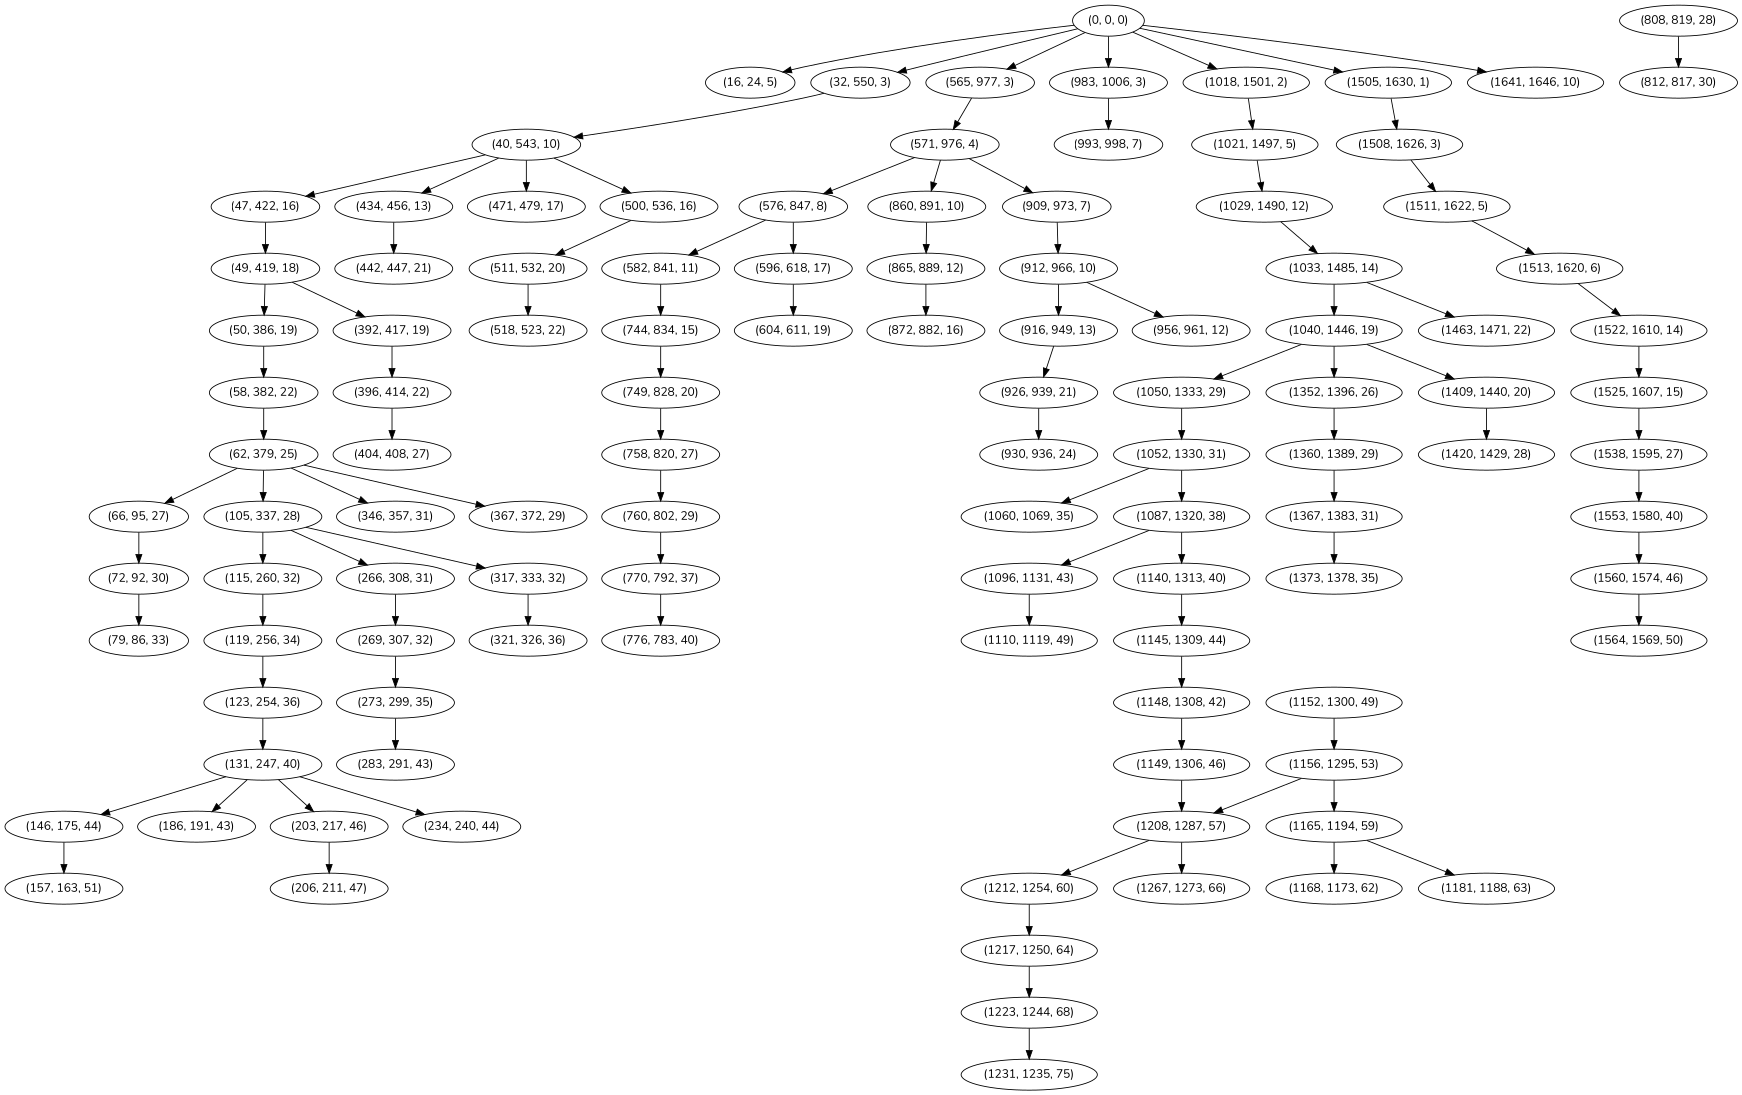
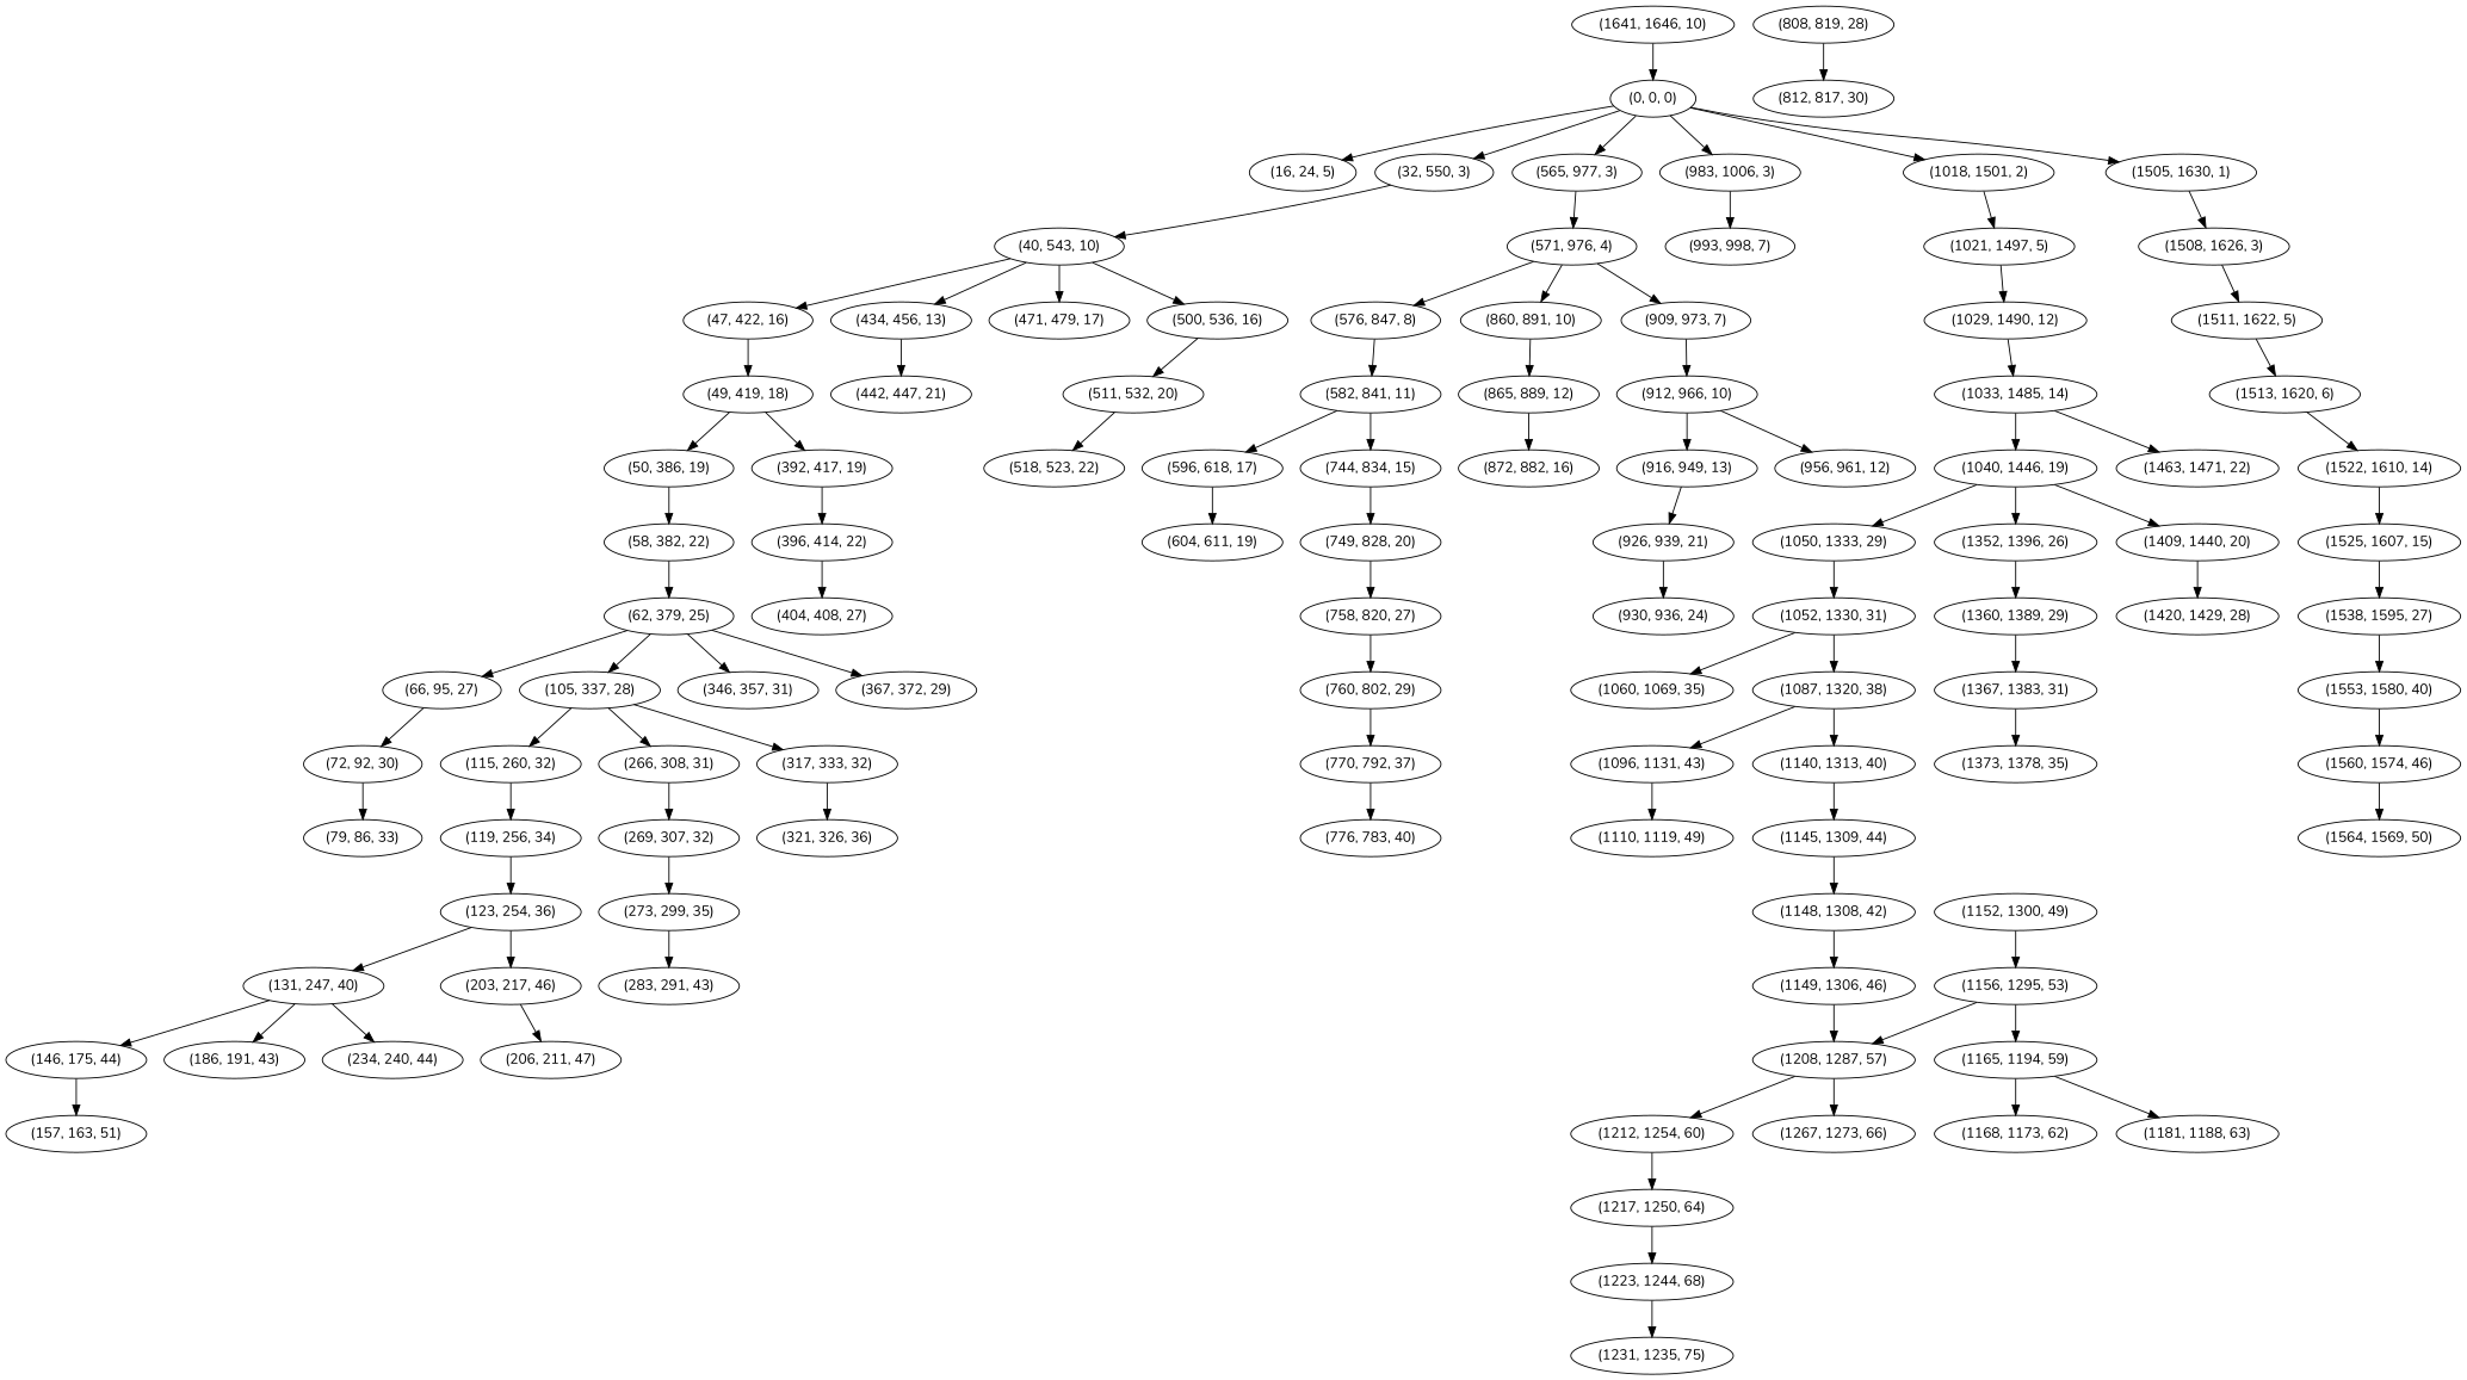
  digraph {
    fontname=Nunito
    node [fontname=Nunito]
    edge [fontname=Nunito]
    "(0, 0, 0)"
    "(16, 24, 5)"
    "(32, 550, 3)"
    "(565, 977, 3)"
    "(983, 1006, 3)"
    "(1018, 1501, 2)"
    "(1505, 1630, 1)"
    "(1641, 1646, 10)"
    "(40, 543, 10)"
    "(571, 976, 4)"
    "(993, 998, 7)"
    "(1021, 1497, 5)"
    "(1508, 1626, 3)"
    "(47, 422, 16)"
    "(434, 456, 13)"
    "(471, 479, 17)"
    "(500, 536, 16)"
    "(49, 419, 18)"
    "(442, 447, 21)"
    "(511, 532, 20)"
    "(50, 386, 19)"
    "(392, 417, 19)"
    "(58, 382, 22)"
    "(396, 414, 22)"
    "(62, 379, 25)"
    "(66, 95, 27)"
    "(105, 337, 28)"
    "(346, 357, 31)"
    "(367, 372, 29)"
    "(72, 92, 30)"
    "(115, 260, 32)"
    "(266, 308, 31)"
    "(317, 333, 32)"
    "(79, 86, 33)"
    "(119, 256, 34)"
    "(269, 307, 32)"
    "(321, 326, 36)"
    "(123, 254, 36)"
    "(131, 247, 40)"
    "(146, 175, 44)"
    "(186, 191, 43)"
    "(203, 217, 46)"
    "(234, 240, 44)"
    "(157, 163, 51)"
    "(206, 211, 47)"
    "(273, 299, 35)"
    "(283, 291, 43)"
    "(404, 408, 27)"
    "(518, 523, 22)"
    "(576, 847, 8)"
    "(860, 891, 10)"
    "(909, 973, 7)"
    "(582, 841, 11)"
    "(865, 889, 12)"
    "(912, 966, 10)"
    "(596, 618, 17)"
    "(744, 834, 15)"
    "(604, 611, 19)"
    "(749, 828, 20)"
    "(758, 820, 27)"
    "(760, 802, 29)"
    "(770, 792, 37)"
    "(808, 819, 28)"
    "(812, 817, 30)"
    "(776, 783, 40)"
    "(872, 882, 16)"
    "(916, 949, 13)"
    "(956, 961, 12)"
    "(926, 939, 21)"
    "(930, 936, 24)"
    "(1029, 1490, 12)"
    "(1033, 1485, 14)"
    "(1040, 1446, 19)"
    "(1463, 1471, 22)"
    "(1050, 1333, 29)"
    "(1352, 1396, 26)"
    "(1409, 1440, 20)"
    "(1052, 1330, 31)"
    "(1360, 1389, 29)"
    "(1420, 1429, 28)"
    "(1060, 1069, 35)"
    "(1087, 1320, 38)"
    "(1096, 1131, 43)"
    "(1140, 1313, 40)"
    "(1110, 1119, 49)"
    "(1145, 1309, 44)"
    n87 [label="(1148, 1308, 42)"]
    "(1149, 1306, 46)"
    "(1208, 1287, 57)"
    "(1152, 1300, 49)"
    "(1156, 1295, 53)"
    "(1165, 1194, 59)"
    "(1168, 1173, 62)"
    "(1181, 1188, 63)"
    "(1212, 1254, 60)"
    "(1267, 1273, 66)"
    "(1217, 1250, 64)"
    "(1223, 1244, 68)"
    "(1231, 1235, 75)"
    "(1367, 1383, 31)"
    "(1373, 1378, 35)"
    "(1511, 1622, 5)"
    "(1513, 1620, 6)"
    "(1522, 1610, 14)"
    "(1525, 1607, 15)"
    "(1538, 1595, 27)"
    "(1553, 1580, 40)"
    "(1560, 1574, 46)"
    "(1564, 1569, 50)"
    "(0, 0, 0)" -> "(16, 24, 5)"
    "(0, 0, 0)" -> "(32, 550, 3)"
    "(0, 0, 0)" -> "(565, 977, 3)"
    "(0, 0, 0)" -> "(983, 1006, 3)"
    "(0, 0, 0)" -> "(1018, 1501, 2)"
    "(0, 0, 0)" -> "(1505, 1630, 1)"
-   "(0, 0, 0)" -> "(1641, 1646, 10)"
+   "(1641, 1646, 10)" -> "(0, 0, 0)"
    "(32, 550, 3)" -> "(40, 543, 10)"
    "(565, 977, 3)" -> "(571, 976, 4)"
    "(983, 1006, 3)" -> "(993, 998, 7)"
    "(1018, 1501, 2)" -> "(1021, 1497, 5)"
    "(1505, 1630, 1)" -> "(1508, 1626, 3)"
    "(40, 543, 10)" -> "(47, 422, 16)"
    "(40, 543, 10)" -> "(434, 456, 13)"
    "(40, 543, 10)" -> "(471, 479, 17)"
    "(40, 543, 10)" -> "(500, 536, 16)"
    "(571, 976, 4)" -> "(576, 847, 8)"
    "(571, 976, 4)" -> "(860, 891, 10)"
    "(571, 976, 4)" -> "(909, 973, 7)"
    "(1021, 1497, 5)" -> "(1029, 1490, 12)"
    "(1508, 1626, 3)" -> "(1511, 1622, 5)"
    "(47, 422, 16)" -> "(49, 419, 18)"
    "(434, 456, 13)" -> "(442, 447, 21)"
    "(500, 536, 16)" -> "(511, 532, 20)"
    "(49, 419, 18)" -> "(50, 386, 19)"
    "(49, 419, 18)" -> "(392, 417, 19)"
    "(511, 532, 20)" -> "(518, 523, 22)"
    "(50, 386, 19)" -> "(58, 382, 22)"
    "(392, 417, 19)" -> "(396, 414, 22)"
    "(58, 382, 22)" -> "(62, 379, 25)"
    "(396, 414, 22)" -> "(404, 408, 27)"
    "(62, 379, 25)" -> "(66, 95, 27)"
    "(62, 379, 25)" -> "(105, 337, 28)"
    "(62, 379, 25)" -> "(346, 357, 31)"
    "(62, 379, 25)" -> "(367, 372, 29)"
    "(66, 95, 27)" -> "(72, 92, 30)"
    "(105, 337, 28)" -> "(115, 260, 32)"
    "(105, 337, 28)" -> "(266, 308, 31)"
    "(105, 337, 28)" -> "(317, 333, 32)"
    "(72, 92, 30)" -> "(79, 86, 33)"
    "(115, 260, 32)" -> "(119, 256, 34)"
    "(266, 308, 31)" -> "(269, 307, 32)"
    "(317, 333, 32)" -> "(321, 326, 36)"
    "(119, 256, 34)" -> "(123, 254, 36)"
    "(269, 307, 32)" -> "(273, 299, 35)"
    "(123, 254, 36)" -> "(131, 247, 40)"
    "(131, 247, 40)" -> "(146, 175, 44)"
    "(131, 247, 40)" -> "(186, 191, 43)"
-   "(131, 247, 40)" -> "(203, 217, 46)"
+   "(123, 254, 36)" -> "(203, 217, 46)"
    "(131, 247, 40)" -> "(234, 240, 44)"
    "(146, 175, 44)" -> "(157, 163, 51)"
    "(203, 217, 46)" -> "(206, 211, 47)"
    "(273, 299, 35)" -> "(283, 291, 43)"
    "(576, 847, 8)" -> "(582, 841, 11)"
    "(860, 891, 10)" -> "(865, 889, 12)"
    "(909, 973, 7)" -> "(912, 966, 10)"
-   "(576, 847, 8)" -> "(596, 618, 17)"
+   "(582, 841, 11)" -> "(596, 618, 17)"
    "(582, 841, 11)" -> "(744, 834, 15)"
    "(865, 889, 12)" -> "(872, 882, 16)"
    "(912, 966, 10)" -> "(916, 949, 13)"
    "(912, 966, 10)" -> "(956, 961, 12)"
    "(596, 618, 17)" -> "(604, 611, 19)"
    "(744, 834, 15)" -> "(749, 828, 20)"
    "(749, 828, 20)" -> "(758, 820, 27)"
    "(758, 820, 27)" -> "(760, 802, 29)"
    "(760, 802, 29)" -> "(770, 792, 37)"
    "(770, 792, 37)" -> "(776, 783, 40)"
    "(808, 819, 28)" -> "(812, 817, 30)"
    "(916, 949, 13)" -> "(926, 939, 21)"
    "(926, 939, 21)" -> "(930, 936, 24)"
    "(1029, 1490, 12)" -> "(1033, 1485, 14)"
    "(1033, 1485, 14)" -> "(1040, 1446, 19)"
    "(1033, 1485, 14)" -> "(1463, 1471, 22)"
    "(1040, 1446, 19)" -> "(1050, 1333, 29)"
    "(1040, 1446, 19)" -> "(1352, 1396, 26)"
    "(1040, 1446, 19)" -> "(1409, 1440, 20)"
    "(1050, 1333, 29)" -> "(1052, 1330, 31)"
    "(1352, 1396, 26)" -> "(1360, 1389, 29)"
    "(1409, 1440, 20)" -> "(1420, 1429, 28)"
    "(1052, 1330, 31)" -> "(1060, 1069, 35)"
    "(1052, 1330, 31)" -> "(1087, 1320, 38)"
    "(1360, 1389, 29)" -> "(1367, 1383, 31)"
    "(1087, 1320, 38)" -> "(1096, 1131, 43)"
    "(1087, 1320, 38)" -> "(1140, 1313, 40)"
    "(1096, 1131, 43)" -> "(1110, 1119, 49)"
    "(1140, 1313, 40)" -> "(1145, 1309, 44)"
    "(1145, 1309, 44)" -> n87
    n87 -> "(1149, 1306, 46)"
    "(1149, 1306, 46)" -> "(1208, 1287, 57)"
    "(1208, 1287, 57)" -> "(1212, 1254, 60)"
    "(1208, 1287, 57)" -> "(1267, 1273, 66)"
    "(1152, 1300, 49)" -> "(1156, 1295, 53)"
    "(1156, 1295, 53)" -> "(1208, 1287, 57)"
    "(1156, 1295, 53)" -> "(1165, 1194, 59)"
    "(1165, 1194, 59)" -> "(1168, 1173, 62)"
    "(1165, 1194, 59)" -> "(1181, 1188, 63)"
    "(1212, 1254, 60)" -> "(1217, 1250, 64)"
    "(1217, 1250, 64)" -> "(1223, 1244, 68)"
    "(1223, 1244, 68)" -> "(1231, 1235, 75)"
    "(1367, 1383, 31)" -> "(1373, 1378, 35)"
    "(1511, 1622, 5)" -> "(1513, 1620, 6)"
    "(1513, 1620, 6)" -> "(1522, 1610, 14)"
    "(1522, 1610, 14)" -> "(1525, 1607, 15)"
    "(1525, 1607, 15)" -> "(1538, 1595, 27)"
    "(1538, 1595, 27)" -> "(1553, 1580, 40)"
    "(1553, 1580, 40)" -> "(1560, 1574, 46)"
    "(1560, 1574, 46)" -> "(1564, 1569, 50)"
  }
